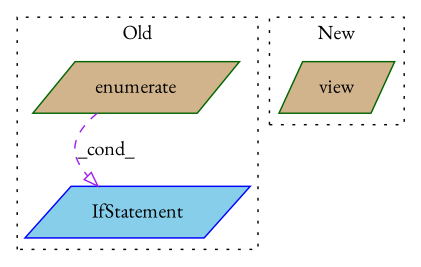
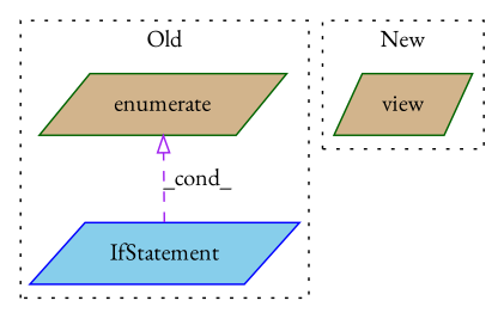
  digraph {
    fontname="EB Garamond"
    node [a=32 shape=parallelogram style=filled fillcolor=tan color=darkgreen fontname="EB Garamond"]
    n1 [l="10,1" label=enumerate s="12749,12776"]
    n2 [a=25 l="4,2" label=IfStatement s="12791,12848" fillcolor=skyblue color=blue]
    n3 [l="5,1" label=view s="12552,12559"]
    subgraph cluster_1 {
      label=Old
      style=dotted
      n1
      n2
    }
    subgraph cluster_2 {
      label=New
      style=dotted
      n3
    }
-   n1 -> n2 [label=_cond_ color=purple style=dashed arrowhead=onormal fontname="EB Garamond"]
+   n2 -> n1 [label=_cond_ color=purple style=dashed arrowhead=onormal fontname="EB Garamond"]
  }
